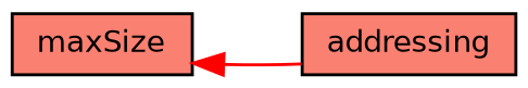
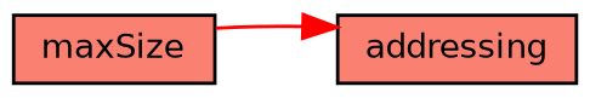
  digraph {
    rankdir=LR
    node [color=black fillcolor=salmon fontname=Helvetica fontsize=10 shape=record style=filled]
    n1 [fontcolor=black height=0.2 label=maxSize width=0.4]
    n2 [height=0.2 label=addressing width=0.4]
-   n1 -> n2 [color=red dir=back fontname=Helvetica fontsize=10 labelfontname=Helvetica labelfontsize=10 style=solid]
+   n2 -> n1 [color=red dir=back fontname=Helvetica fontsize=10 labelfontname=Helvetica labelfontsize=10 style=solid]
  }
